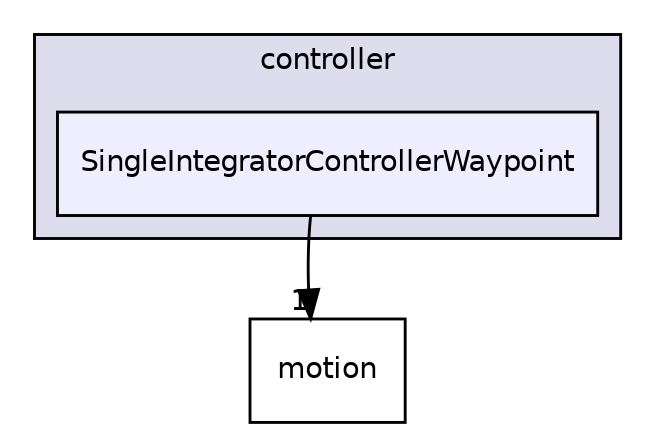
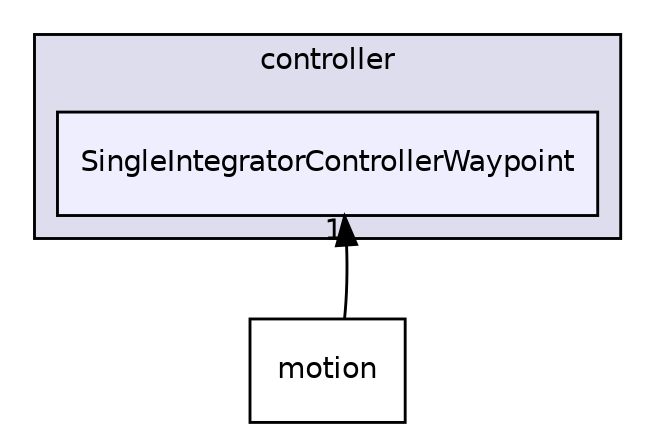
  digraph {
    compound=true
    node [fontname=Helvetica fontsize=10 shape=box]
    n1 [fillcolor="#eeeeff" label=SingleIntegratorControllerWaypoint pencolor=black style=filled]
    n2 [label=motion]
    subgraph cluster_1 {
      bgcolor="#ddddee"
      fontname=Helvetica
      fontsize=10
      label=controller
      pencolor=black
      n1
    }
-   n1 -> n2 [headlabel=1 labeldistance=1.5 labelfontname=Helvetica labelfontsize=10]
+   n2 -> n1 [headlabel=1 labeldistance=1.5 labelfontname=Helvetica labelfontsize=10]
  }
